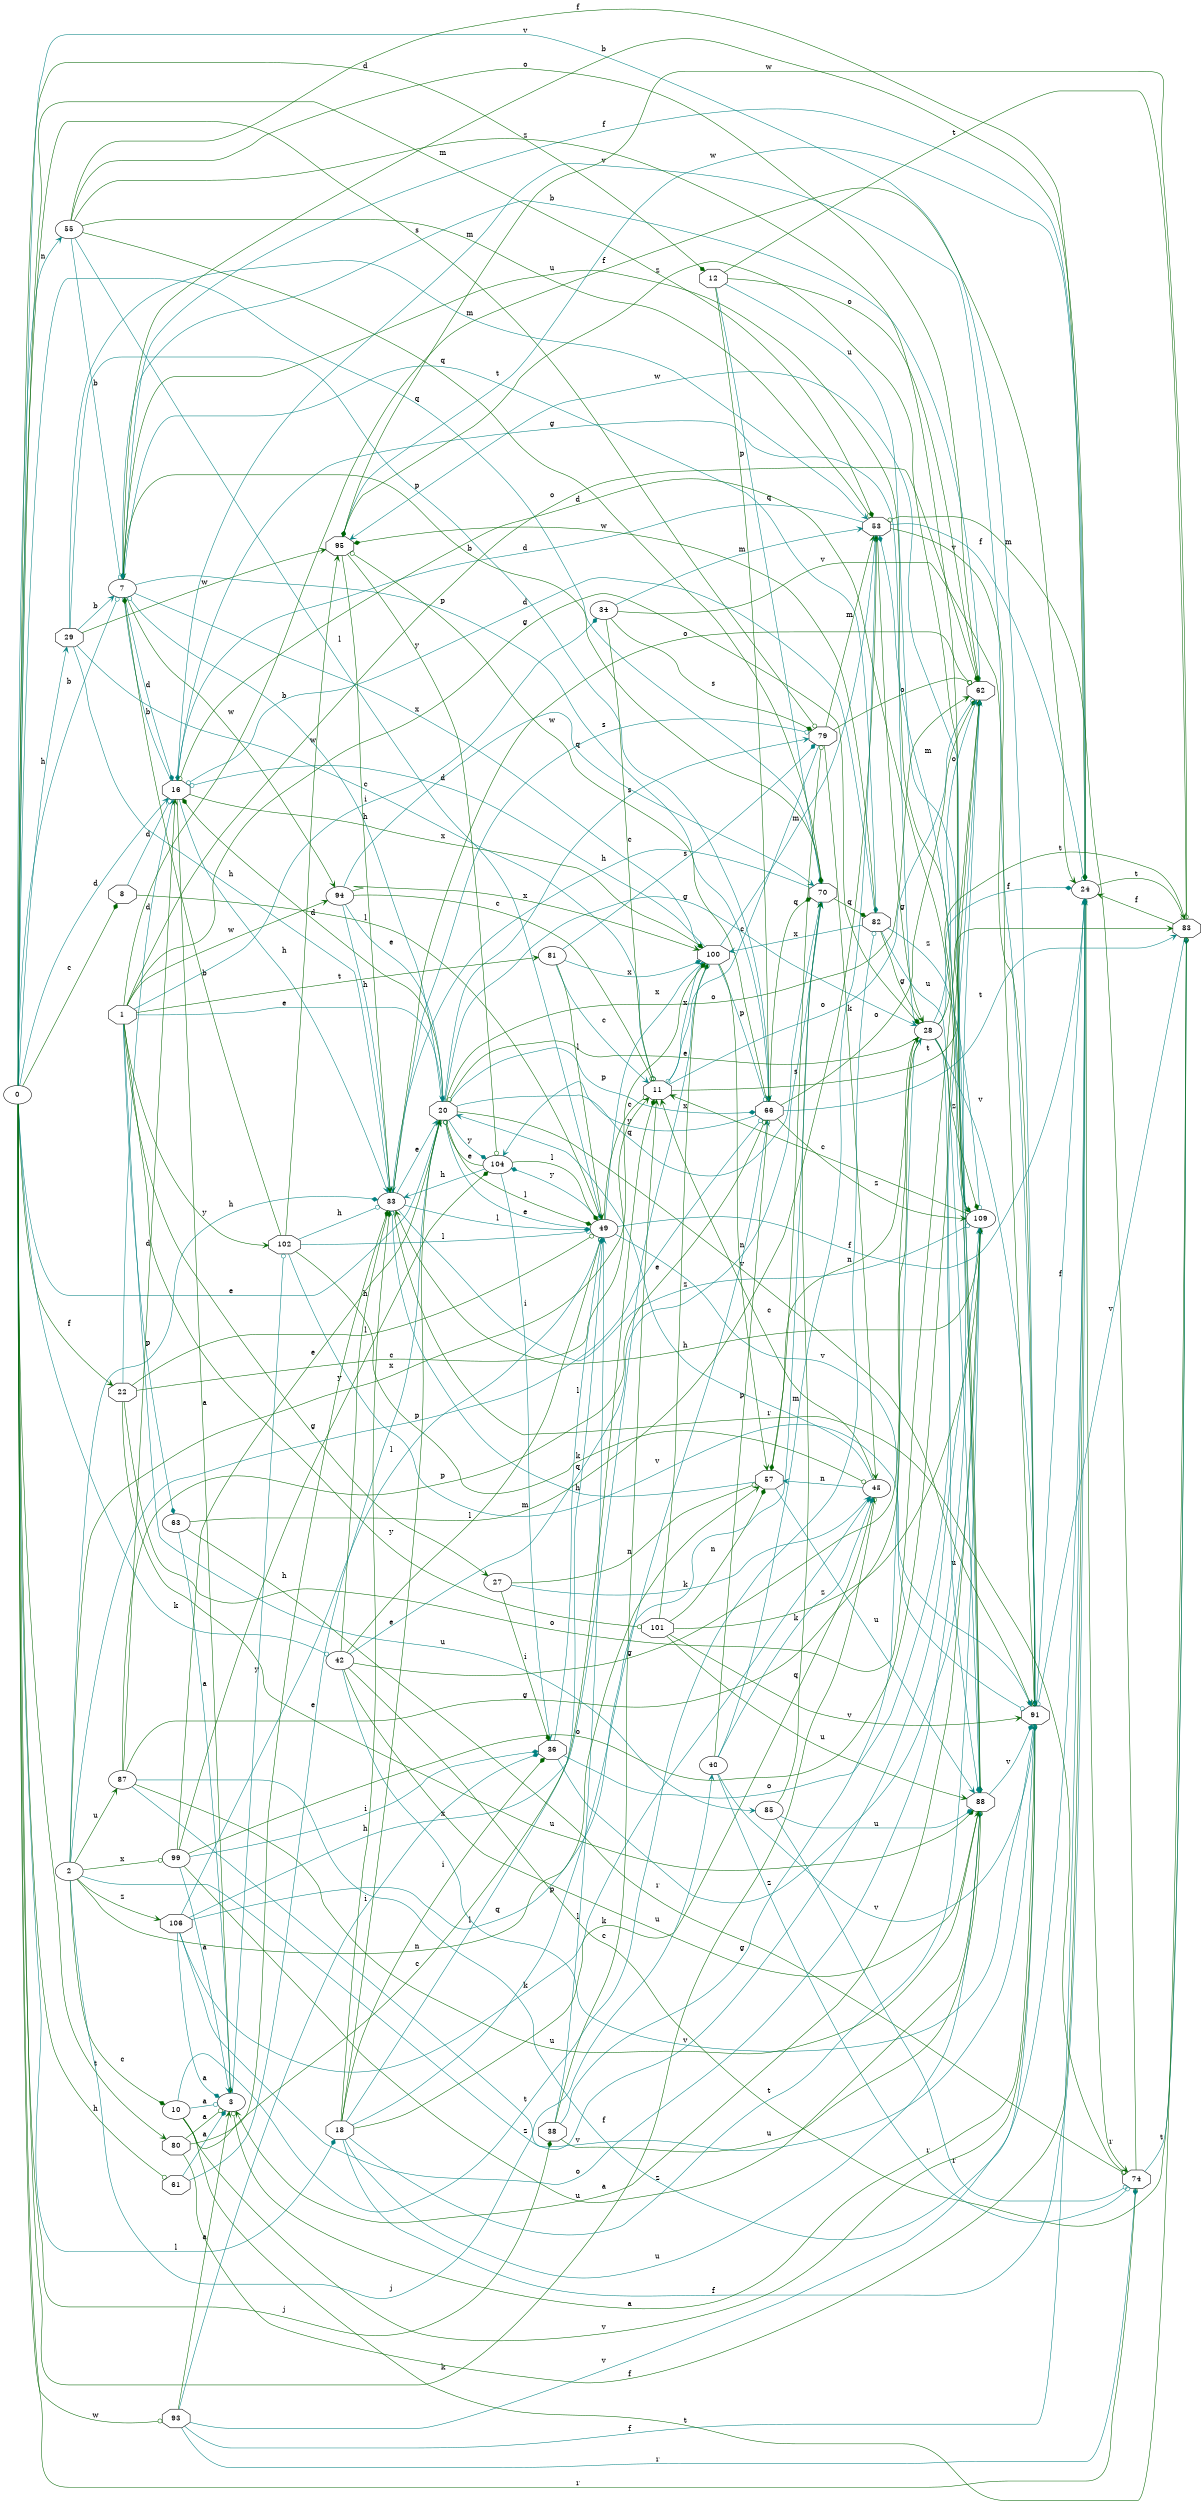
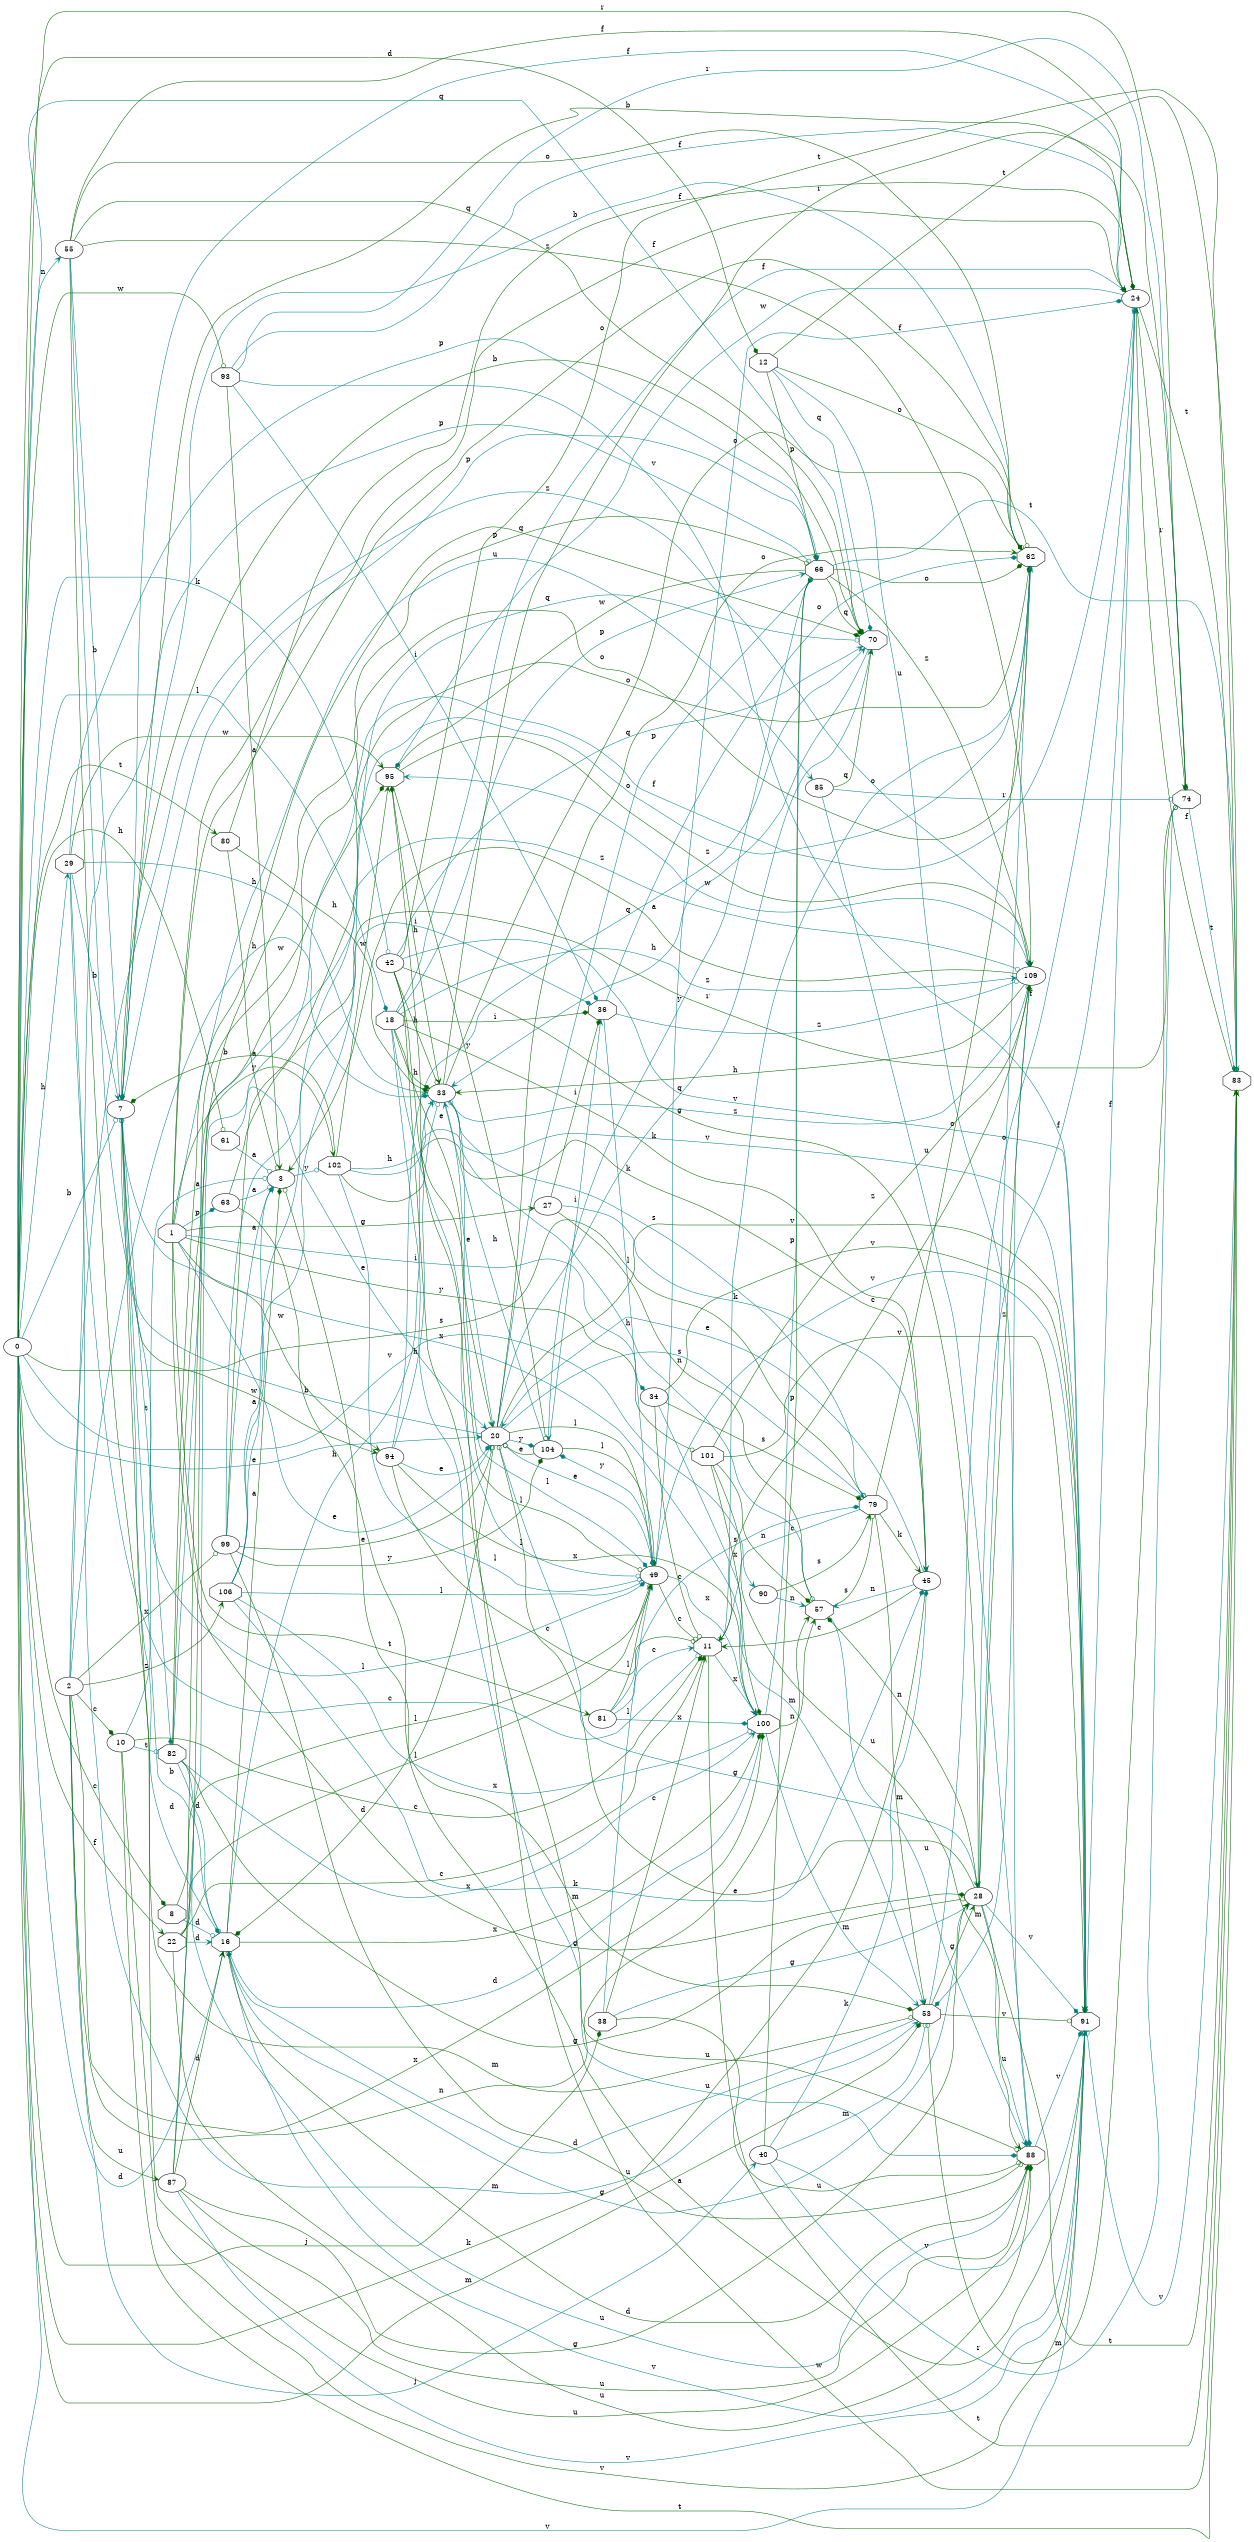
  strict digraph {
    rankdir=LR
    node [shape=octagon]
    edge [arrowhead=vee color=teal]
    0 [shape=ellipse]
    7 [shape=ellipse]
    8
    12
    16
    20
    22
    29
    n9 [label=61]
    38
    42 [shape=ellipse]
    45 [shape=ellipse]
    n13 [label=18]
    53
    55 [shape=ellipse]
    70
    74
    79
    80
+   90 [shape=ellipse]
    91
    93
    24 [shape=ellipse]
    94 [shape=ellipse]
    66
    100
    82
    88
    49 [shape=ellipse]
    62
    83
    28 [shape=ellipse]
    33 [shape=ellipse]
    3 [shape=ellipse]
    104 [shape=ellipse]
    11
    95
    57
    109 [shape=ellipse]
    36
    1
    27 [shape=ellipse]
    34 [shape=ellipse]
    63 [shape=ellipse]
    81 [shape=ellipse]
    85 [shape=ellipse]
    101
    102
    2 [shape=ellipse]
    10 [shape=ellipse]
    40 [shape=ellipse]
    87 [shape=ellipse]
    99 [shape=ellipse]
    106
    0 -> 7 [arrowhead=odot label=b]
    0 -> 8 [arrowhead=diamond color=darkgreen label=c]
    0 -> 12 [arrowhead=diamond color=darkgreen label=d]
    0 -> 16 [label=d]
    0 -> 20 [label=e]
    0 -> 22 [color=darkgreen label=f]
    0 -> 29 [label=h]
    0 -> n9 [arrowhead=odot color=darkgreen label=h]
    0 -> 38 [arrowhead=diamond color=darkgreen label=j]
    0 -> 42 [arrowhead=odot label=k]
    0 -> 45 [arrowhead=odot color=darkgreen label=k]
    0 -> n13 [arrowhead=diamond label=l]
    0 -> 53 [arrowhead=diamond color=darkgreen label=m]
    0 -> 55 [label=n]
    0 -> 70 [arrowhead=odot label=q]
    0 -> 74 [arrowhead=odot color=darkgreen label=r]
    0 -> 79 [arrowhead=odot color=darkgreen label=s]
    0 -> 80 [color=darkgreen label=t]
+   0 -> 90 [label=v]
    0 -> 91 [arrowhead=odot label=v]
    0 -> 93 [arrowhead=odot color=darkgreen label=w]
    7 -> 16 [arrowhead=diamond label=d]
    7 -> 24 [arrowhead=diamond label=f]
    7 -> 94 [color=darkgreen label=w]
    7 -> 66 [label=p]
    7 -> 100 [label=x]
    7 -> 82 [arrowhead=diamond label=t]
    7 -> 88 [arrowhead=diamond color=darkgreen label=u]
    8 -> 16 [arrowhead=odot label=d]
    8 -> 49 [arrowhead=odot color=darkgreen label=l]
    12 -> 70 [arrowhead=diamond label=q]
    12 -> 66 [arrowhead=diamond color=darkgreen label=p]
    12 -> 88 [arrowhead=diamond label=u]
    12 -> 62 [arrowhead=odot color=darkgreen label=o]
    12 -> 83 [arrowhead=odot color=darkgreen label=t]
    16 -> 7 [arrowhead=odot label=b]
    16 -> 91 [label=v]
    16 -> 100 [arrowhead=diamond color=darkgreen label=x]
    16 -> 28 [label=g]
    16 -> 33 [label=h]
    16 -> 3 [arrowhead=diamond color=darkgreen label=a]
    20 -> 7 [arrowhead=odot label=b]
    20 -> 16 [arrowhead=diamond color=darkgreen label=d]
    20 -> 70 [arrowhead=odot label=q]
    20 -> 79 [label=s]
    20 -> 91 [color=darkgreen label=v]
    20 -> 66 [arrowhead=diamond label=p]
    20 -> 49 [arrowhead=diamond color=darkgreen label=l]
    20 -> 62 [color=darkgreen label=o]
    20 -> 28 [label=g]
    20 -> 104 [arrowhead=diamond label=y]
    22 -> 16 [label=d]
    22 -> 88 [arrowhead=diamond color=darkgreen label=u]
    22 -> 49 [arrowhead=odot color=darkgreen label=l]
    22 -> 62 [arrowhead=diamond color=darkgreen label=o]
    22 -> 11 [color=darkgreen label=c]
    29 -> 7 [label=b]
    29 -> 53 [label=m]
    29 -> 66 [label=p]
    29 -> 33 [label=h]
    29 -> 11 [arrowhead=odot label=c]
    29 -> 95 [color=darkgreen label=w]
    n9 -> 20 [label=e]
-   n9 -> 3 [arrowhead=diamond label=a]
+   n9 -> 3 [arrowhead=odot label=a]
    38 -> 88 [arrowhead=odot color=darkgreen label=u]
    38 -> 49 [label=l]
    38 -> 28 [label=g]
    38 -> 11 [color=darkgreen label=c]
    42 -> 70 [label=q]
    42 -> 91 [arrowhead=odot label=v]
    42 -> 88 [arrowhead=odot color=darkgreen label=u]
    42 -> 49 [arrowhead=odot color=darkgreen label=l]
    42 -> 83 [arrowhead=odot color=darkgreen label=t]
    42 -> 28 [color=darkgreen label=g]
    42 -> 33 [arrowhead=odot color=darkgreen label=h]
    45 -> 20 [label=e]
    45 -> 11 [color=darkgreen label=c]
    45 -> 57 [label=n]
    n13 -> 20 [color=darkgreen label=e]
    n13 -> 45 [color=darkgreen label=k]
    n13 -> 24 [arrowhead=diamond label=f]
    n13 -> 66 [label=p]
    n13 -> 88 [arrowhead=diamond label=u]
    n13 -> 49 [arrowhead=odot label=l]
    n13 -> 33 [arrowhead=diamond color=darkgreen label=h]
    n13 -> 109 [label=z]
    n13 -> 36 [arrowhead=diamond color=darkgreen label=i]
    53 -> 16 [arrowhead=diamond label=d]
    53 -> 91 [arrowhead=odot color=darkgreen label=v]
    53 -> 24 [arrowhead=odot label=f]
    53 -> 28 [color=darkgreen label=g]
    55 -> 7 [arrowhead=odot label=b]
    55 -> 53 [arrowhead=odot color=darkgreen label=m]
    55 -> 70 [arrowhead=diamond color=darkgreen label=q]
    55 -> 24 [arrowhead=diamond color=darkgreen label=f]
    55 -> 49 [arrowhead=diamond label=l]
    55 -> 62 [arrowhead=diamond color=darkgreen label=o]
    55 -> 109 [color=darkgreen label=z]
    70 -> 7 [color=darkgreen label=b]
    70 -> 33 [label=h]
    74 -> 53 [arrowhead=odot color=darkgreen label=m]
    74 -> 83 [arrowhead=diamond label=t]
    79 -> 45 [color=darkgreen label=k]
    79 -> 53 [color=darkgreen label=m]
    79 -> 62 [arrowhead=odot color=darkgreen label=o]
    79 -> 11 [arrowhead=odot label=c]
    80 -> 24 [arrowhead=diamond color=darkgreen label=f]
    80 -> 33 [arrowhead=diamond color=darkgreen label=h]
    80 -> 3 [arrowhead=odot color=darkgreen label=a]
+   90 -> 79 [color=darkgreen label=s]
+   90 -> 57 [label=n]
    91 -> 24 [label=f]
    91 -> 3 [arrowhead=odot color=darkgreen label=a]
    93 -> 74 [arrowhead=diamond label=r]
    93 -> 91 [arrowhead=diamond label=v]
    93 -> 24 [label=f]
    93 -> 3 [color=darkgreen label=a]
    93 -> 36 [arrowhead=diamond label=i]
    24 -> 7 [arrowhead=diamond color=darkgreen label=b]
    24 -> 74 [color=darkgreen label=r]
    24 -> 83 [arrowhead=odot color=darkgreen label=t]
    24 -> 95 [arrowhead=diamond label=w]
    94 -> 20 [arrowhead=diamond label=e]
    94 -> 70 [label=q]
    94 -> 100 [color=darkgreen label=x]
    94 -> 33 [arrowhead=odot label=h]
    94 -> 11 [arrowhead=odot color=darkgreen label=c]
    66 -> 70 [arrowhead=diamond color=darkgreen label=q]
    66 -> 62 [arrowhead=diamond color=darkgreen label=o]
    66 -> 83 [label=t]
    66 -> 104 [label=y]
    66 -> 95 [arrowhead=odot color=darkgreen label=w]
    66 -> 109 [color=darkgreen label=z]
    100 -> 16 [arrowhead=odot label=d]
    100 -> 53 [label=m]
    100 -> 66 [arrowhead=odot label=p]
    100 -> 57 [color=darkgreen label=n]
    82 -> 16 [arrowhead=odot label=d]
-   70 -> 82 [arrowhead=diamond color=darkgreen label=q]
+   82 -> 70 [arrowhead=diamond color=darkgreen label=q]
    82 -> 100 [label=x]
    82 -> 88 [arrowhead=diamond label=u]
    82 -> 28 [arrowhead=odot color=darkgreen label=g]
    82 -> 95 [arrowhead=diamond color=darkgreen label=w]
    82 -> 109 [arrowhead=odot label=z]
    88 -> 16 [arrowhead=odot color=darkgreen label=d]
    88 -> 91 [arrowhead=diamond label=v]
    49 -> 20 [arrowhead=odot label=e]
    49 -> 91 [arrowhead=diamond label=v]
    49 -> 24 [arrowhead=diamond label=f]
    49 -> 100 [label=x]
    49 -> 104 [arrowhead=diamond label=y]
    49 -> 11 [arrowhead=odot color=darkgreen label=c]
    62 -> 7 [arrowhead=diamond label=b]
    83 -> 91 [arrowhead=odot label=v]
    83 -> 24 [color=darkgreen label=f]
    83 -> 95 [arrowhead=diamond color=darkgreen label=w]
    28 -> 20 [arrowhead=odot color=darkgreen label=e]
    28 -> 91 [arrowhead=diamond label=v]
    28 -> 24 [arrowhead=diamond label=f]
    28 -> 88 [arrowhead=diamond label=u]
    28 -> 62 [label=o]
    28 -> 83 [color=darkgreen label=t]
    28 -> 57 [arrowhead=diamond color=darkgreen label=n]
    28 -> 109 [arrowhead=diamond color=darkgreen label=z]
    33 -> 20 [label=e]
    33 -> 74 [arrowhead=odot color=darkgreen label=r]
    33 -> 79 [arrowhead=odot label=s]
    33 -> 49 [arrowhead=diamond label=l]
    33 -> 62 [arrowhead=odot color=darkgreen label=o]
    33 -> 109 [arrowhead=odot label=z]
    3 -> 102 [arrowhead=odot label=y]
    104 -> 20 [arrowhead=odot color=darkgreen label=e]
    104 -> 49 [arrowhead=diamond color=darkgreen label=l]
    104 -> 33 [label=h]
    104 -> 36 [label=i]
    11 -> 100 [arrowhead=odot label=x]
    11 -> 62 [arrowhead=odot label=o]
    11 -> 83 [color=darkgreen label=t]
    95 -> 33 [color=darkgreen label=h]
    95 -> 104 [arrowhead=odot color=darkgreen label=y]
    95 -> 109 [arrowhead=diamond color=darkgreen label=z]
    57 -> 79 [arrowhead=odot color=darkgreen label=s]
    57 -> 88 [label=u]
    57 -> 33 [arrowhead=odot label=h]
    109 -> 53 [arrowhead=diamond label=m]
    109 -> 33 [color=darkgreen label=h]
    109 -> 3 [color=darkgreen label=a]
    109 -> 11 [color=darkgreen label=c]
    109 -> 95 [label=w]
    36 -> 49 [arrowhead=diamond label=l]
    36 -> 62 [arrowhead=diamond label=o]
    36 -> 109 [arrowhead=odot label=z]
    1 -> 20 [label=e]
    1 -> 24 [color=darkgreen label=f]
    1 -> 94 [color=darkgreen label=w]
    1 -> 62 [arrowhead=diamond color=darkgreen label=o]
    1 -> 28 [arrowhead=diamond color=darkgreen label=g]
    1 -> 27 [color=darkgreen label=g]
    1 -> 34 [arrowhead=diamond label=i]
    1 -> 63 [arrowhead=diamond label=p]
    1 -> 81 [color=darkgreen label=t]
    1 -> 85 [label=u]
    1 -> 101 [arrowhead=odot color=darkgreen label=y]
    1 -> 102 [color=darkgreen label=y]
    27 -> 45 [label=k]
    27 -> 57 [arrowhead=odot color=darkgreen label=n]
    27 -> 36 [arrowhead=diamond color=darkgreen label=i]
    34 -> 53 [label=m]
    34 -> 79 [arrowhead=diamond color=darkgreen label=s]
    34 -> 91 [arrowhead=odot color=darkgreen label=v]
    34 -> 11 [arrowhead=odot color=darkgreen label=c]
    63 -> 53 [arrowhead=diamond color=darkgreen label=m]
    63 -> 74 [arrowhead=odot color=darkgreen label=r]
    63 -> 3 [arrowhead=odot label=a]
    81 -> 79 [arrowhead=diamond label=s]
    81 -> 100 [arrowhead=diamond label=x]
    81 -> 49 [color=darkgreen label=l]
    81 -> 11 [label=c]
    85 -> 70 [color=darkgreen label=q]
    85 -> 74 [arrowhead=odot label=r]
    85 -> 88 [arrowhead=diamond label=u]
    101 -> 91 [color=darkgreen label=v]
    101 -> 100 [arrowhead=diamond color=darkgreen label=x]
    101 -> 88 [color=darkgreen label=u]
    101 -> 57 [arrowhead=diamond color=darkgreen label=n]
    101 -> 109 [arrowhead=diamond color=darkgreen label=z]
    102 -> 7 [arrowhead=diamond color=darkgreen label=b]
    102 -> 45 [arrowhead=odot color=darkgreen label=k]
    102 -> 91 [arrowhead=odot label=v]
    102 -> 49 [arrowhead=odot label=l]
    102 -> 33 [arrowhead=odot label=h]
    102 -> 95 [color=darkgreen label=w]
    2 -> 66 [arrowhead=odot label=p]
    2 -> 100 [arrowhead=diamond color=darkgreen label=x]
    2 -> 33 [arrowhead=diamond label=h]
    2 -> 57 [color=darkgreen label=n]
    2 -> 109 [label=z]
    2 -> 10 [arrowhead=diamond color=darkgreen label=c]
    2 -> 40 [label=j]
    2 -> 87 [color=darkgreen label=u]
    2 -> 99 [arrowhead=odot color=darkgreen label=x]
    2 -> 106 [color=darkgreen label=z]
    10 -> 91 [arrowhead=odot color=darkgreen label=v]
    10 -> 82 [arrowhead=odot label=t]
    10 -> 83 [arrowhead=odot color=darkgreen label=t]
    10 -> 3 [arrowhead=odot label=a]
    10 -> 11 [arrowhead=diamond color=darkgreen label=c]
    40 -> 45 [arrowhead=diamond label=k]
    40 -> 53 [arrowhead=odot label=m]
    40 -> 74 [arrowhead=odot label=r]
    40 -> 91 [arrowhead=odot label=v]
    40 -> 66 [arrowhead=odot color=darkgreen label=p]
    87 -> 16 [color=darkgreen label=d]
    87 -> 91 [arrowhead=odot label=v]
    87 -> 24 [arrowhead=odot label=f]
    87 -> 66 [arrowhead=odot color=darkgreen label=p]
    87 -> 88 [color=darkgreen label=u]
    87 -> 28 [color=darkgreen label=g]
    99 -> 20 [arrowhead=odot color=darkgreen label=e]
    99 -> 88 [arrowhead=odot color=darkgreen label=u]
    99 -> 62 [arrowhead=diamond color=darkgreen label=o]
    99 -> 3 [label=a]
    99 -> 104 [arrowhead=diamond color=darkgreen label=y]
    99 -> 36 [arrowhead=diamond label=i]
    106 -> 45 [arrowhead=diamond label=k]
    106 -> 70 [arrowhead=odot label=q]
    106 -> 100 [arrowhead=odot label=x]
    106 -> 49 [arrowhead=odot label=l]
    106 -> 62 [label=o]
    106 -> 3 [arrowhead=diamond label=a]
  }
